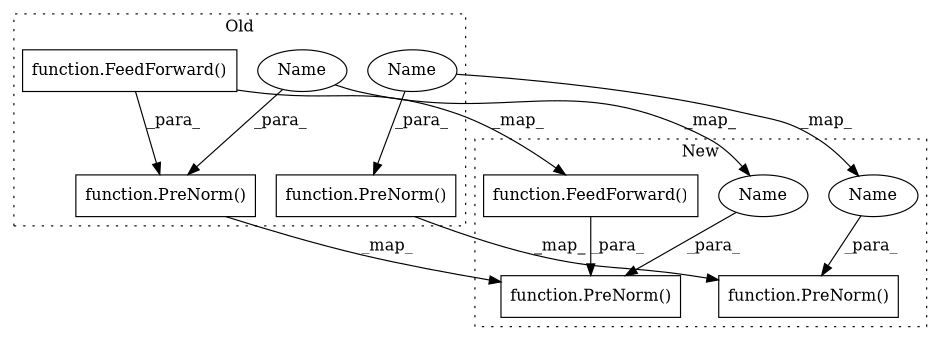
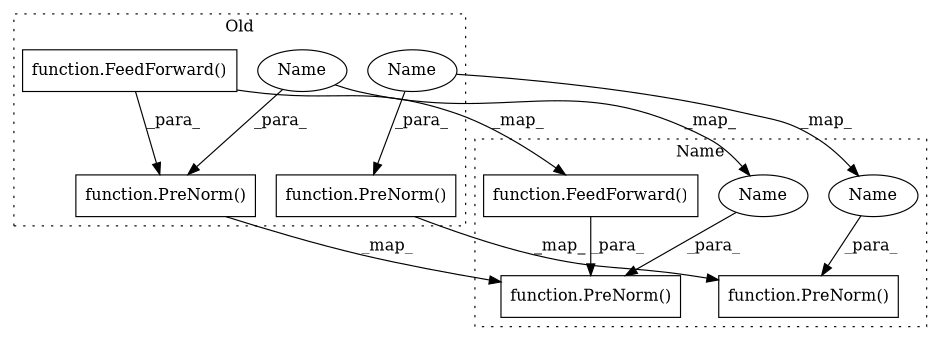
  digraph {
    node [a=75 l="8,1" shape=box]
    n1 [l="12,20" label="function.FeedForward()" s="2325,2349"]
    n2 [label="function.PreNorm()" s="2312,2369"]
    n3 [label="function.PreNorm()" s="2201,2283"]
    n4 [a=87 l=3 label=Name s=2320 shape=ellipse]
    n5 [a=87 l=3 label=Name s=2209 shape=ellipse]
    n6 [l="12,20" label="function.FeedForward()" s="2246,2270"]
    n7 [label="function.PreNorm()" s="2233,2290"]
    n8 [label="function.PreNorm()" s="2132,2214"]
    n9 [a=87 l=3 label=Name s=2241 shape=ellipse]
    n10 [a=87 l=3 label=Name s=2140 shape=ellipse]
    subgraph cluster_1 {
      label=Old
      style=dotted
      n1
      n2
      n3
      n4
      n5
    }
    subgraph cluster_2 {
-     label=New
+     label=Name
      style=dotted
      n6
      n7
      n8
      n9
      n10
    }
    n1 -> n2 [label=_para_]
    n1 -> n6 [label=_map_]
    n2 -> n7 [label=_map_]
    n3 -> n8 [label=_map_]
    n4 -> n2 [label=_para_]
    n4 -> n9 [label=_map_]
    n5 -> n3 [label=_para_]
    n5 -> n10 [label=_map_]
    n6 -> n7 [label=_para_]
    n9 -> n7 [label=_para_]
    n10 -> n8 [label=_para_]
  }
